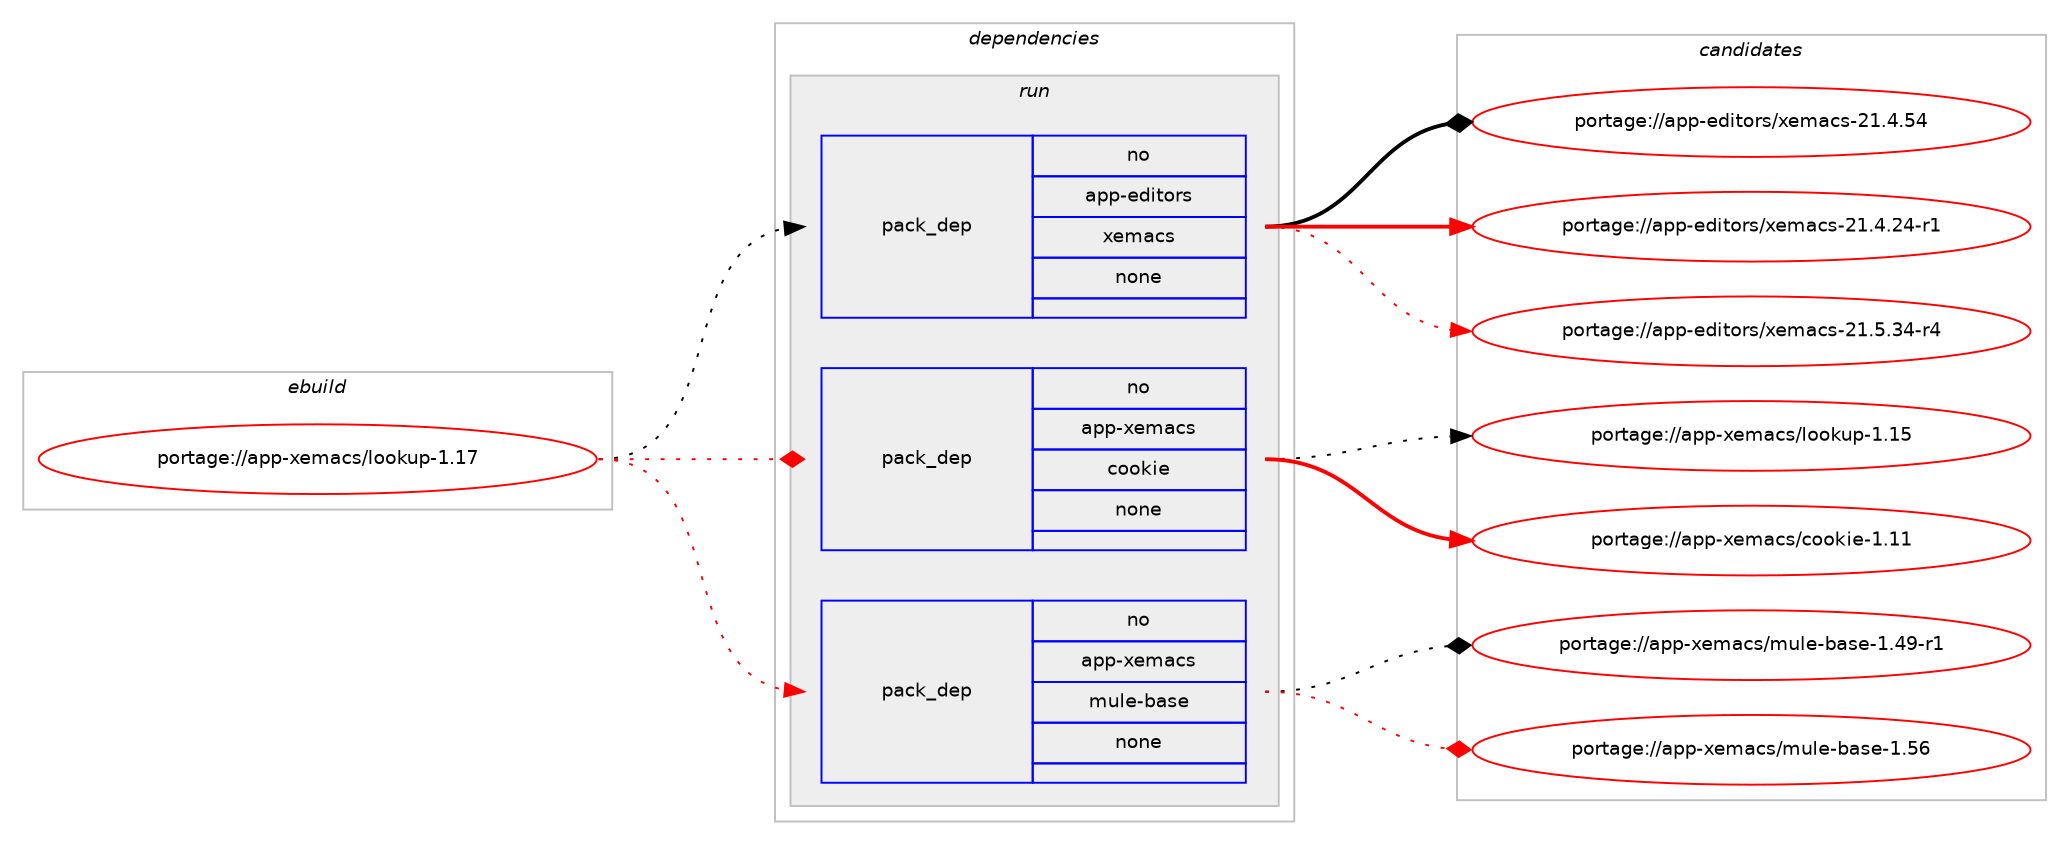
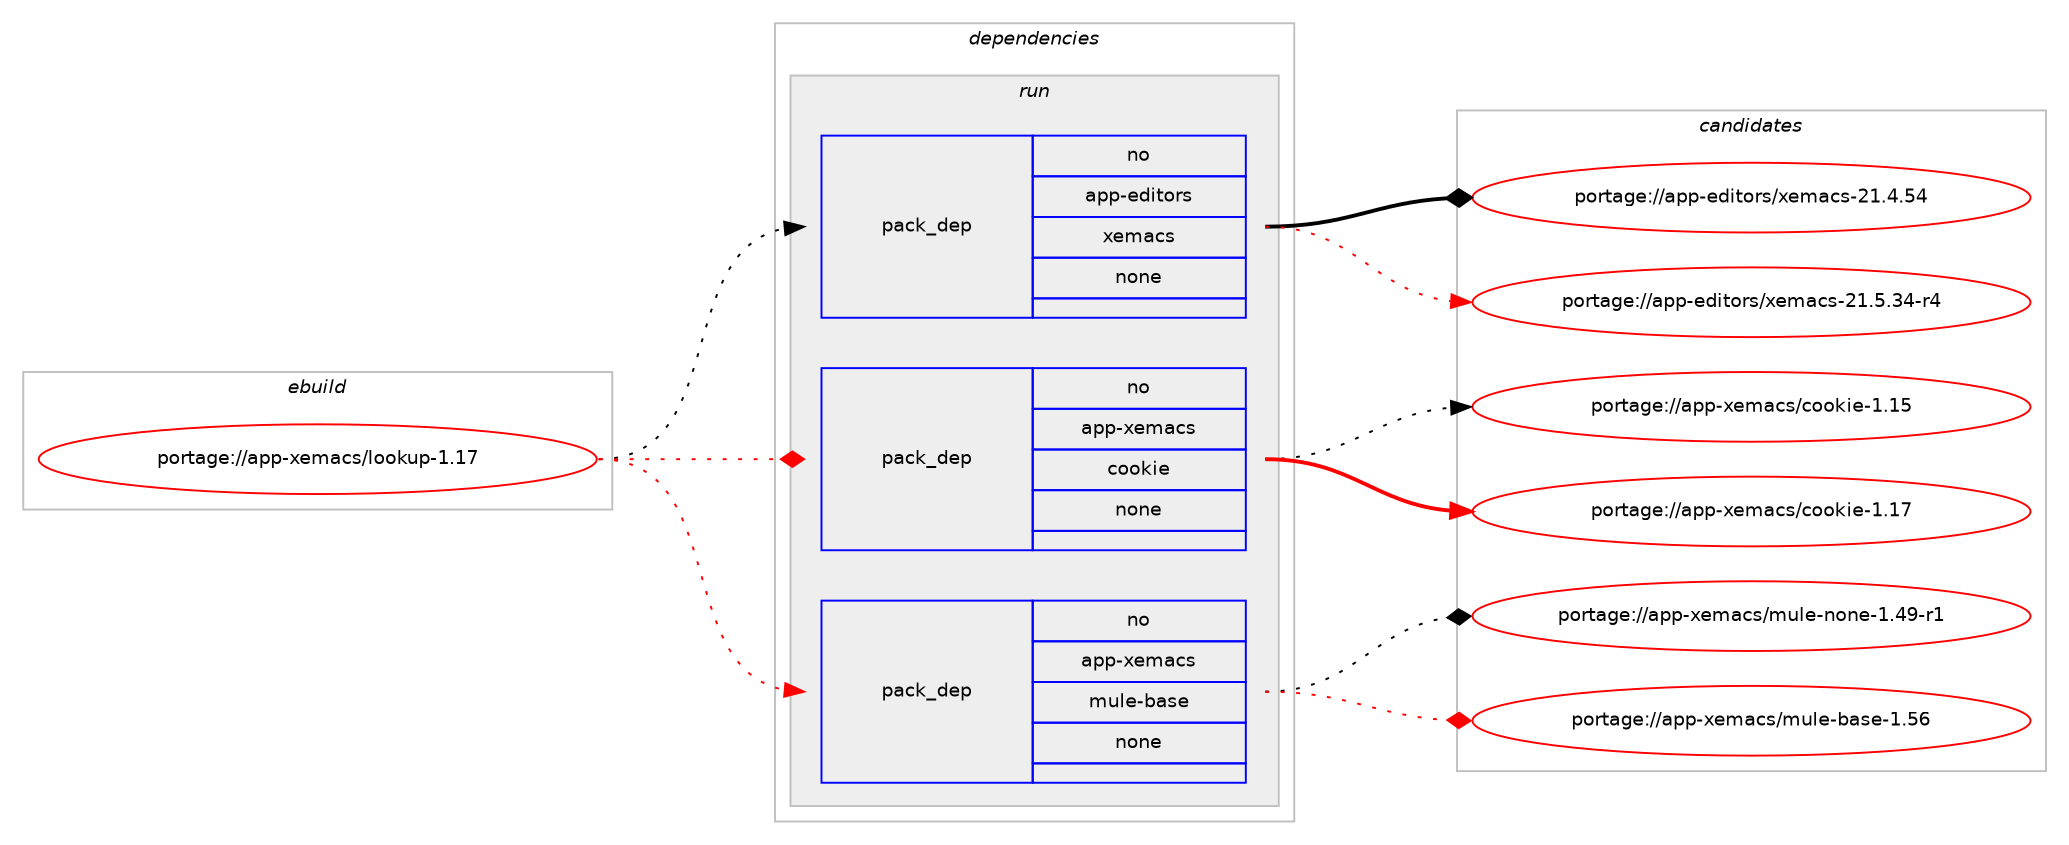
  digraph {
    compound=true
    concentrate=true
    fontname=Helvetica
    fontsize=10
    newrank=true
    rankdir=LR
    ranksep=1.5
    node [color=red fontname=Helvetica fontsize=10]
    edge [arrowhead=normal color=red headport=w style=dotted tailport=e weight=100]
    n1 [label="portage://app-xemacs/lookup-1.17" width=4]
    n2 [color=blue label=<<TABLE BORDER="0" CELLBORDER="1" CELLSPACING="0" CELLPADDING="4" WIDTH="220"><TR><TD ROWSPAN="6" CELLPADDING="30">pack_dep</TD></TR><TR><TD WIDTH="110">no</TD></TR><TR><TD>app-editors</TD></TR><TR><TD>xemacs</TD></TR><TR><TD>none</TD></TR><TR><TD></TD></TR></TABLE>> shape=none]
    n3 [color=blue label=<<TABLE BORDER="0" CELLBORDER="1" CELLSPACING="0" CELLPADDING="4" WIDTH="220"><TR><TD ROWSPAN="6" CELLPADDING="30">pack_dep</TD></TR><TR><TD WIDTH="110">no</TD></TR><TR><TD>app-xemacs</TD></TR><TR><TD>cookie</TD></TR><TR><TD>none</TD></TR><TR><TD></TD></TR></TABLE>> shape=none]
    n4 [color=blue label=<<TABLE BORDER="0" CELLBORDER="1" CELLSPACING="0" CELLPADDING="4" WIDTH="220"><TR><TD ROWSPAN="6" CELLPADDING="30">pack_dep</TD></TR><TR><TD WIDTH="110">no</TD></TR><TR><TD>app-xemacs</TD></TR><TR><TD>mule-base</TD></TR><TR><TD>none</TD></TR><TR><TD></TD></TR></TABLE>> shape=none]
    n5 [label="portage://app-editors/xemacs-21.4.54" width=4]
-   n6 [label="portage://app-editors/xemacs-21.4.24-r1" width=4]
    n7 [label="portage://app-editors/xemacs-21.5.34-r4" width=4]
-   n8 [label="portage://app-xemacs/lookup-1.15" width=4]
-   n9 [label="portage://app-xemacs/cookie-1.11" width=4]
-   n10 [label="portage://app-xemacs/mule-base-1.49-r1" width=4]
+   n8 [label="portage://app-xemacs/cookie-1.15" width=4]
+   n9 [label="portage://app-xemacs/cookie-1.17" width=4]
+   n10 [label="portage://app-xemacs/mule-none-1.49-r1" width=4]
    n11 [label="portage://app-xemacs/mule-base-1.56" width=4]
    subgraph cluster_1 {
      color=gray
      label=<<i>ebuild</i>>
      rank=same
      n1
    }
    subgraph cluster_2 {
      color=gray
      label=<<i>dependencies</i>>
      subgraph cluster_3 {
        color=gray
        fillcolor="#eeeeee"
        label=<<i>compile</i>>
        style=filled
      }
      subgraph cluster_4 {
        color=gray
        fillcolor="#eeeeee"
        label=<<i>compile and run</i>>
        style=filled
      }
      subgraph cluster_5 {
        color=gray
        fillcolor="#eeeeee"
        label=<<i>run</i>>
        style=filled
        subgraph sub_6 {
          color=gray
          fillcolor="#eeeeee"
          label=<<i>run</i>>
          style=filled
          n2
        }
        subgraph sub_7 {
          color=gray
          fillcolor="#eeeeee"
          label=<<i>run</i>>
          style=filled
          n3
        }
        subgraph sub_8 {
          color=gray
          fillcolor="#eeeeee"
          label=<<i>run</i>>
          style=filled
          n4
        }
      }
    }
    subgraph cluster_9 {
      color=gray
      label=<<i>candidates</i>>
      rank=same
      subgraph sub_10 {
        color=black
        label=<<i>candidates</i>>
        nodesep=1
        rank=same
        n5
-       n6
        n7
      }
      subgraph sub_11 {
        color=black
        label=<<i>candidates</i>>
        nodesep=1
        rank=same
        n8
        n9
      }
      subgraph sub_12 {
        color=black
        label=<<i>candidates</i>>
        nodesep=1
        rank=same
        n10
        n11
      }
    }
    n1 -> n2 [color=black weight=20]
    n1 -> n3 [arrowhead=diamond weight=20]
    n1 -> n4 [weight=20]
    n2 -> n5 [arrowhead=diamond color=black style=bold]
-   n2 -> n6 [style=bold]
    n2 -> n7
    n3 -> n8 [color=black]
    n3 -> n9 [style=bold]
    n4 -> n10 [arrowhead=diamond color=black]
    n4 -> n11 [arrowhead=diamond]
  }
